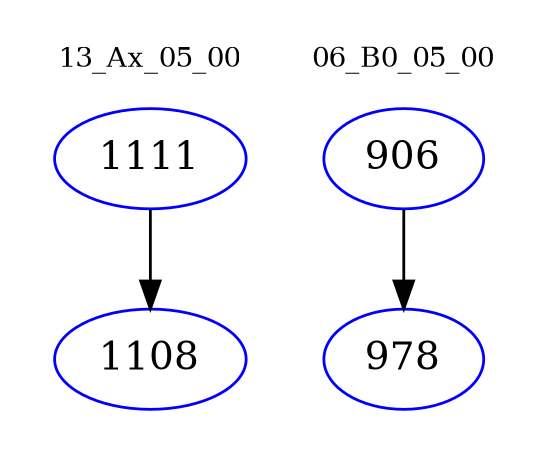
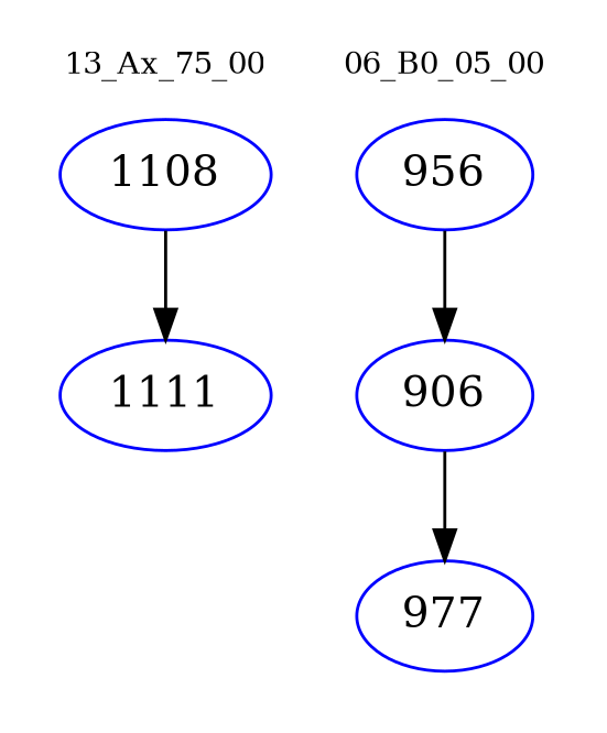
  digraph {
    node [color=blue]
    edge [color=black]
    n1 [label=1108]
    n2 [label=1111]
+   n3 [label=956]
    n4 [label=906]
-   n5 [label=978]
+   n5 [label=977]
    subgraph cluster_1 {
      color=white
      fontsize=10
-     label="13_Ax_05_00"
+     label="13_Ax_75_00"
      n1
      n2
    }
    subgraph cluster_2 {
      color=white
      fontsize=10
      label="06_B0_05_00"
+     n3
      n4
      n5
    }
-   n2 -> n1
+   n1 -> n2
+   n3 -> n4
    n4 -> n5
  }
